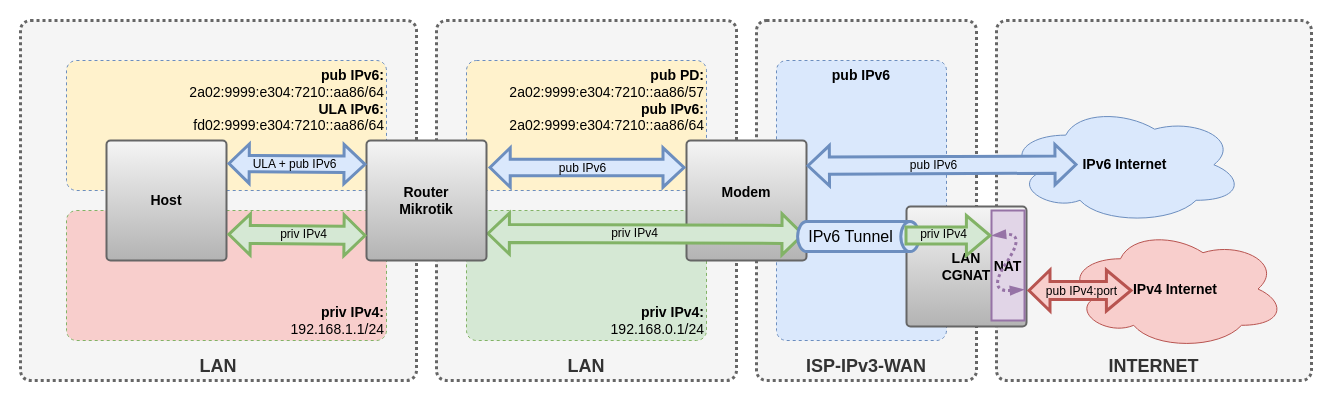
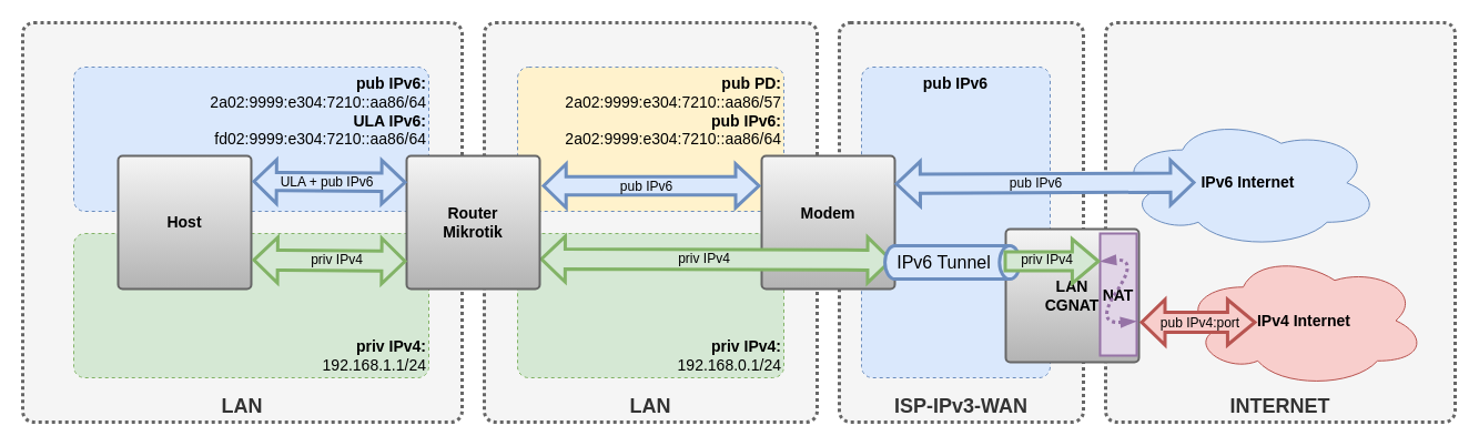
  <mxCell id="0" />
  <mxCell id="1" parent="0" />
  <mxCell id="2" value="&lt;font style=&quot;&quot;&gt;&lt;b style=&quot;&quot;&gt;&lt;font style=&quot;font-size: 18px;&quot;&gt;LAN&lt;/font&gt;&lt;/b&gt;&lt;br&gt;&lt;/font&gt;" style="rounded=1;whiteSpace=wrap;html=1;absoluteArcSize=1;verticalAlign=bottom;align=center;fillColor=#f5f5f5;dashed=1;strokeWidth=3;dashPattern=1 1;perimeterSpacing=0;strokeColor=#666666;fontColor=#333333;" parent="1" vertex="1"><mxGeometry x="436" y="20" width="300" height="360" as="geometry" /></mxCell>
  <mxCell id="3" value="&lt;font style=&quot;&quot;&gt;&lt;b style=&quot;&quot;&gt;&lt;font style=&quot;font-size: 18px;&quot;&gt;LAN&lt;/font&gt;&lt;/b&gt;&lt;br&gt;&lt;/font&gt;" style="rounded=1;whiteSpace=wrap;html=1;absoluteArcSize=1;verticalAlign=bottom;align=center;fillColor=#f5f5f5;dashed=1;strokeWidth=3;dashPattern=1 1;perimeterSpacing=0;strokeColor=#666666;gradientDirection=south;fontColor=#333333;" parent="1" vertex="1"><mxGeometry x="20" y="20" width="396" height="360" as="geometry" /></mxCell>
  <mxCell id="4" value="&lt;font style=&quot;&quot;&gt;&lt;b style=&quot;&quot;&gt;&lt;font style=&quot;font-size: 18px;&quot;&gt;INTERNET&lt;/font&gt;&lt;/b&gt;&lt;br&gt;&lt;/font&gt;" style="rounded=1;whiteSpace=wrap;html=1;absoluteArcSize=1;verticalAlign=bottom;align=center;fillColor=#f5f5f5;dashed=1;strokeWidth=3;dashPattern=1 1;perimeterSpacing=0;strokeColor=#666666;fillStyle=auto;fontColor=#333333;" parent="1" vertex="1"><mxGeometry x="996" y="20" width="315" height="360" as="geometry" /></mxCell>
  <mxCell id="5" value="&lt;font style=&quot;&quot;&gt;&lt;b style=&quot;&quot;&gt;&lt;font style=&quot;font-size: 18px;&quot;&gt;ISP-IPv3-WAN&lt;/font&gt;&lt;/b&gt;&lt;br&gt;&lt;/font&gt;" style="rounded=1;whiteSpace=wrap;html=1;absoluteArcSize=1;verticalAlign=bottom;align=center;fillColor=#f5f5f5;dashed=1;strokeWidth=3;dashPattern=1 1;perimeterSpacing=0;strokeColor=#666666;fontColor=#333333;" parent="1" vertex="1"><mxGeometry x="756" y="20" width="220" height="360" as="geometry" /></mxCell>
  <mxCell id="6" value="&lt;b&gt;&lt;font style=&quot;font-size: 14px;&quot;&gt;IPv4 Internet&lt;/font&gt;&lt;/b&gt;" style="ellipse;shape=cloud;whiteSpace=wrap;html=1;fillColor=#f8cecc;strokeColor=#b85450;" parent="1" vertex="1"><mxGeometry x="1065" y="228" width="220" height="121" as="geometry" /></mxCell>
  <mxCell id="7" value="&lt;b&gt;&lt;font style=&quot;font-size: 14px;&quot;&gt;pub IPv6&lt;/font&gt;&lt;/b&gt;" style="rounded=1;whiteSpace=wrap;html=1;fillColor=#dae8fc;strokeColor=#6c8ebf;absoluteArcSize=1;verticalAlign=top;align=center;dashed=1;" parent="1" vertex="1"><mxGeometry x="776" y="60" width="170" height="280" as="geometry" /></mxCell>
  <mxCell id="8" value="&lt;font style=&quot;font-size: 14px;&quot;&gt;&lt;b&gt;priv IPv4:&lt;/b&gt;&lt;br&gt;192.168.0.1/24&lt;br&gt;&lt;/font&gt;" style="rounded=1;whiteSpace=wrap;html=1;fillColor=#d5e8d4;strokeColor=#82b366;absoluteArcSize=1;verticalAlign=bottom;align=right;dashed=1;" parent="1" vertex="1"><mxGeometry x="466" y="210" width="240" height="130" as="geometry" /></mxCell>
  <mxCell id="9" value="&lt;b&gt;&lt;font style=&quot;font-size: 14px;&quot;&gt;IPv6 Internet&lt;/font&gt;&lt;/b&gt;" style="ellipse;shape=cloud;whiteSpace=wrap;html=1;fillColor=#dae8fc;strokeColor=#6c8ebf;" parent="1" vertex="1"><mxGeometry x="1006" y="105" width="237" height="118.5" as="geometry" /></mxCell>
  <mxCell id="10" value="&lt;font style=&quot;font-size: 14px;&quot;&gt;&lt;b&gt;pub PD:&lt;br&gt;&lt;/b&gt;2a02:9999:e304:7210::aa86/57&lt;b&gt;&lt;br&gt;pub IPv6:&lt;/b&gt;&lt;br&gt;2a02:9999:e304:7210::aa86/64&lt;br&gt;&lt;/font&gt;" style="rounded=1;whiteSpace=wrap;html=1;fillColor=#fff2cc;strokeColor=#6c8ebf;absoluteArcSize=1;verticalAlign=top;align=right;dashed=1;" parent="1" vertex="1"><mxGeometry x="466" y="60" width="240" height="130" as="geometry" /></mxCell>
  <mxCell id="11" value="&lt;b&gt;Modem&lt;br&gt;&lt;br&gt;&lt;/b&gt;" style="rounded=1;whiteSpace=wrap;html=1;fontSize=14;fillColor=#f5f5f5;strokeColor=#666666;strokeWidth=2;arcSize=8;absoluteArcSize=1;gradientColor=#b3b3b3;" parent="1" vertex="1"><mxGeometry x="686" y="140" width="120" height="120" as="geometry" /></mxCell>
  <mxCell id="12" value="&lt;b&gt;LAN&lt;br&gt;CGNAT&lt;/b&gt;" style="rounded=1;whiteSpace=wrap;html=1;fontSize=14;fillColor=#f5f5f5;strokeColor=#666666;strokeWidth=2;absoluteArcSize=1;arcSize=8;gradientColor=#b3b3b3;" parent="1" vertex="1"><mxGeometry x="906" y="206" width="120" height="120" as="geometry" /></mxCell>
  <mxCell id="13" value="" style="shape=flexArrow;endArrow=classic;startArrow=classic;html=1;rounded=0;fontSize=18;fillColor=#dae8fc;strokeColor=#6c8ebf;strokeWidth=3;width=14.4;startSize=5.744;gradientColor=none;" parent="1" edge="1"><mxGeometry width="100" height="100" relative="1" as="geometry"><mxPoint x="488" y="167" as="sourcePoint" /><mxPoint x="685" y="167" as="targetPoint" /></mxGeometry></mxCell>
  <mxCell id="14" value="&lt;span style=&quot;&quot;&gt;pub IPv6&lt;/span&gt;" style="edgeLabel;html=1;align=center;verticalAlign=middle;resizable=0;points=[];fontSize=12;labelBackgroundColor=none;" parent="13" vertex="1" connectable="0"><mxGeometry x="-0.097" y="-1" relative="1" as="geometry"><mxPoint x="4" y="-1" as="offset" /></mxGeometry></mxCell>
  <mxCell id="15" value="" style="shape=flexArrow;endArrow=classic;startArrow=classic;html=1;rounded=0;fontSize=18;fillColor=#d5e8d4;strokeColor=#82b366;strokeWidth=3;width=16;startSize=6.132;gradientColor=none;" parent="1" edge="1"><mxGeometry width="100" height="100" relative="1" as="geometry"><mxPoint x="486" y="233" as="sourcePoint" /><mxPoint x="804" y="234" as="targetPoint" /></mxGeometry></mxCell>
  <mxCell id="16" value="&lt;span style=&quot;&quot;&gt;priv IPv4&lt;/span&gt;" style="edgeLabel;html=1;align=center;verticalAlign=middle;resizable=0;points=[];fontSize=12;labelBackgroundColor=none;" parent="15" vertex="1" connectable="0"><mxGeometry x="-0.207" y="2" relative="1" as="geometry"><mxPoint x="21" y="1" as="offset" /></mxGeometry></mxCell>
  <mxCell id="17" value="&lt;font style=&quot;font-size: 16px;&quot;&gt;IPv6 Tunnel&lt;/font&gt;" style="shape=cylinder3;whiteSpace=wrap;html=1;boundedLbl=1;backgroundOutline=1;size=9.219;fontSize=18;strokeWidth=3;fillColor=#dae8fc;rotation=90;strokeColor=#6c8ebf;verticalAlign=middle;horizontal=0;" parent="1" vertex="1"><mxGeometry x="842.92" y="175.27" width="30" height="121.65" as="geometry" /></mxCell>
  <mxCell id="18" value="" style="shape=flexArrow;endArrow=classic;startArrow=classic;html=1;rounded=0;fontSize=18;exitX=1;exitY=0.25;exitDx=0;exitDy=0;fillColor=#dae8fc;strokeColor=#6c8ebf;strokeWidth=3;width=15.2;startSize=6.136;" parent="1" edge="1"><mxGeometry width="100" height="100" relative="1" as="geometry"><mxPoint x="806" y="165.26" as="sourcePoint" /><mxPoint x="1077" y="164" as="targetPoint" /></mxGeometry></mxCell>
  <mxCell id="19" value="&lt;span style=&quot;&quot;&gt;pub IPv6&lt;/span&gt;" style="edgeLabel;html=1;align=center;verticalAlign=middle;resizable=0;points=[];fontSize=12;labelBackgroundColor=none;" parent="18" vertex="1" connectable="0"><mxGeometry x="-0.097" y="-1" relative="1" as="geometry"><mxPoint x="4" y="-1" as="offset" /></mxGeometry></mxCell>
  <mxCell id="20" value="&lt;font style=&quot;font-size: 14px;&quot;&gt;&lt;b&gt;NAT&lt;/b&gt;&lt;/font&gt;" style="text;html=1;strokeColor=#9673a6;fillColor=#e1d5e7;align=center;verticalAlign=middle;whiteSpace=wrap;rounded=0;shadow=0;glass=0;labelBackgroundColor=none;sketch=0;fontSize=16;rotation=0;strokeWidth=2;" parent="1" vertex="1"><mxGeometry x="991" y="210" width="33" height="110" as="geometry" /></mxCell>
  <mxCell id="21" value="" style="shape=flexArrow;endArrow=classic;html=1;rounded=0;fontSize=18;strokeWidth=3;fillColor=#d5e8d4;strokeColor=#82b366;width=14.8;endSize=6.868;" parent="1" edge="1"><mxGeometry width="50" height="50" relative="1" as="geometry"><mxPoint x="904" y="235" as="sourcePoint" /><mxPoint x="991" y="235" as="targetPoint" /></mxGeometry></mxCell>
  <mxCell id="22" value="&lt;font style=&quot;font-size: 12px;&quot;&gt;priv IPv4&lt;/font&gt;" style="edgeLabel;html=1;align=center;verticalAlign=middle;resizable=0;points=[];fontSize=18;labelBackgroundColor=none;" parent="21" vertex="1" connectable="0"><mxGeometry x="-0.222" relative="1" as="geometry"><mxPoint x="4" y="-4" as="offset" /></mxGeometry></mxCell>
  <mxCell id="23" value="" style="curved=1;endArrow=blockThin;html=1;dashed=1;dashPattern=1 1;fontSize=14;strokeWidth=3;startArrow=blockThin;startFill=1;fillColor=#e1d5e7;strokeColor=#9673a6;endFill=1;" parent="1" edge="1"><mxGeometry width="50" height="50" relative="1" as="geometry"><mxPoint x="1023" y="289" as="sourcePoint" /><mxPoint x="992" y="235" as="targetPoint" /><Array as="points"><mxPoint x="986" y="292" /><mxPoint x="1026" y="232" /></Array></mxGeometry></mxCell>
  <mxCell id="24" value="" style="shape=flexArrow;endArrow=classic;startArrow=classic;html=1;rounded=0;fontSize=18;exitX=1;exitY=0.75;exitDx=0;exitDy=0;fillColor=#f8cecc;strokeColor=#b85450;strokeWidth=3;width=16;endSize=7.2;" parent="1" edge="1"><mxGeometry width="100" height="100" relative="1" as="geometry"><mxPoint x="1027" y="290" as="sourcePoint" /><mxPoint x="1132" y="290" as="targetPoint" /></mxGeometry></mxCell>
  <mxCell id="25" value="&lt;span style=&quot;&quot;&gt;pub IPv4:port&lt;/span&gt;" style="edgeLabel;html=1;align=center;verticalAlign=middle;resizable=0;points=[];fontSize=12;labelBackgroundColor=none;" parent="24" vertex="1" connectable="0"><mxGeometry x="-0.207" y="2" relative="1" as="geometry"><mxPoint x="11" y="2" as="offset" /></mxGeometry></mxCell>
- <mxCell id="26" value="&lt;font style=&quot;font-size: 14px;&quot;&gt;&lt;b&gt;pub IPv6:&lt;/b&gt;&lt;br&gt;2a02:9999:e304:7210::aa86/64&lt;br&gt;&lt;b&gt;ULA IPv6:&lt;/b&gt;&lt;br&gt;fd02:9999:e304:7210::aa86/64&lt;br&gt;&lt;/font&gt;" style="rounded=1;whiteSpace=wrap;html=1;fillColor=#fff2cc;strokeColor=#6c8ebf;absoluteArcSize=1;verticalAlign=top;align=right;dashed=1;" parent="1" vertex="1"><mxGeometry x="66" y="60" width="320" height="130" as="geometry" /></mxCell>
- <mxCell id="27" value="&lt;font style=&quot;font-size: 14px;&quot;&gt;&lt;b&gt;priv IPv4:&lt;/b&gt;&lt;br&gt;192.168.1.1/24&lt;br&gt;&lt;/font&gt;" style="rounded=1;whiteSpace=wrap;html=1;fillColor=#f8cecc;strokeColor=#82b366;absoluteArcSize=1;verticalAlign=bottom;align=right;dashed=1;" parent="1" vertex="1"><mxGeometry x="66" y="210" width="320" height="130" as="geometry" /></mxCell>
+ <mxCell id="26" value="&lt;font style=&quot;font-size: 14px;&quot;&gt;&lt;b&gt;pub IPv6:&lt;/b&gt;&lt;br&gt;2a02:9999:e304:7210::aa86/64&lt;br&gt;&lt;b&gt;ULA IPv6:&lt;/b&gt;&lt;br&gt;fd02:9999:e304:7210::aa86/64&lt;br&gt;&lt;/font&gt;" style="rounded=1;whiteSpace=wrap;html=1;fillColor=#dae8fc;strokeColor=#6c8ebf;absoluteArcSize=1;verticalAlign=top;align=right;dashed=1;" parent="1" vertex="1"><mxGeometry x="66" y="60" width="320" height="130" as="geometry" /></mxCell>
+ <mxCell id="27" value="&lt;font style=&quot;font-size: 14px;&quot;&gt;&lt;b&gt;priv IPv4:&lt;/b&gt;&lt;br&gt;192.168.1.1/24&lt;br&gt;&lt;/font&gt;" style="rounded=1;whiteSpace=wrap;html=1;fillColor=#d5e8d4;strokeColor=#82b366;absoluteArcSize=1;verticalAlign=bottom;align=right;dashed=1;" parent="1" vertex="1"><mxGeometry x="66" y="210" width="320" height="130" as="geometry" /></mxCell>
  <mxCell id="28" value="&lt;b&gt;Host&lt;/b&gt;" style="rounded=1;whiteSpace=wrap;html=1;fontSize=14;fillColor=#f5f5f5;strokeColor=#666666;sketch=0;glass=0;shadow=0;absoluteArcSize=1;strokeWidth=2;arcSize=8;gradientColor=#b3b3b3;" parent="1" vertex="1"><mxGeometry x="106" y="140" width="120" height="120" as="geometry" /></mxCell>
  <mxCell id="29" value="&lt;b&gt;Router&lt;br&gt;Mikrotik&lt;br&gt;&lt;/b&gt;" style="rounded=1;whiteSpace=wrap;html=1;fontSize=14;fillColor=#f5f5f5;strokeColor=#666666;sketch=0;glass=0;shadow=0;absoluteArcSize=1;strokeWidth=2;arcSize=8;gradientColor=#b3b3b3;" parent="1" vertex="1"><mxGeometry x="366" y="140" width="120" height="120" as="geometry" /></mxCell>
  <mxCell id="30" value="" style="shape=flexArrow;endArrow=classic;startArrow=classic;html=1;rounded=0;fontSize=18;fillColor=#dae8fc;strokeColor=#6c8ebf;strokeWidth=3;width=14.4;startSize=5.744;gradientColor=none;" parent="1" edge="1"><mxGeometry width="100" height="100" relative="1" as="geometry"><mxPoint x="227" y="163" as="sourcePoint" /><mxPoint x="366" y="163.83" as="targetPoint" /></mxGeometry></mxCell>
  <mxCell id="31" value="&lt;span style=&quot;&quot;&gt;ULA + pub IPv6&lt;/span&gt;" style="edgeLabel;html=1;align=center;verticalAlign=middle;resizable=0;points=[];fontSize=12;labelBackgroundColor=none;" parent="30" vertex="1" connectable="0"><mxGeometry x="-0.097" y="-1" relative="1" as="geometry"><mxPoint x="4" y="-1" as="offset" /></mxGeometry></mxCell>
  <mxCell id="32" value="" style="shape=flexArrow;endArrow=classic;startArrow=classic;html=1;rounded=0;fontSize=18;fillColor=#d5e8d4;strokeColor=#82b366;strokeWidth=3;width=16;startSize=6.132;gradientColor=none;exitX=1.007;exitY=0.782;exitDx=0;exitDy=0;exitPerimeter=0;" parent="1" source="28" edge="1"><mxGeometry width="100" height="100" relative="1" as="geometry"><mxPoint x="226" y="235" as="sourcePoint" /><mxPoint x="366" y="235" as="targetPoint" /></mxGeometry></mxCell>
  <mxCell id="33" value="&lt;span style=&quot;&quot;&gt;priv IPv4&lt;/span&gt;" style="edgeLabel;html=1;align=center;verticalAlign=middle;resizable=0;points=[];fontSize=12;labelBackgroundColor=none;" parent="32" vertex="1" connectable="0"><mxGeometry x="-0.207" y="2" relative="1" as="geometry"><mxPoint x="21" y="1" as="offset" /></mxGeometry></mxCell>
  <mxCell id="34" value="" style="shape=image;verticalLabelPosition=bottom;labelBackgroundColor=default;verticalAlign=top;aspect=fixed;imageAspect=0;image=https://mirrors.creativecommons.org/presskit/buttons/88x31/png/by-nc-sa.eu.png;" parent="1" vertex="1"><mxGeometry x="1196" y="30" width="102.91" height="36.01" as="geometry" /></mxCell>
